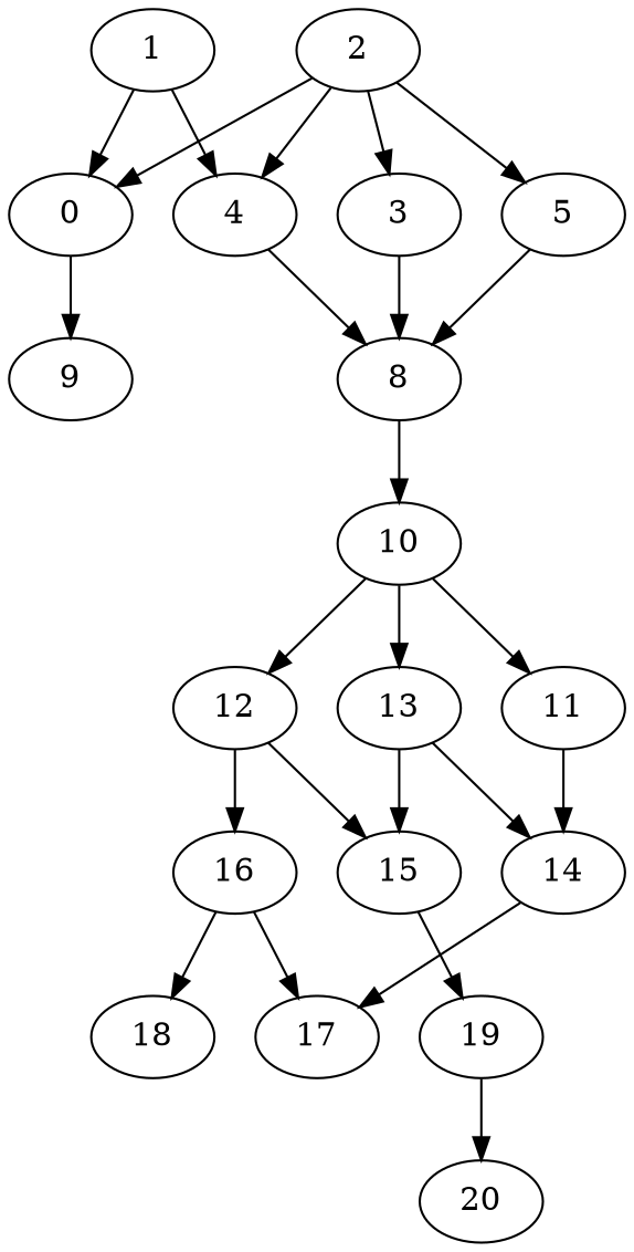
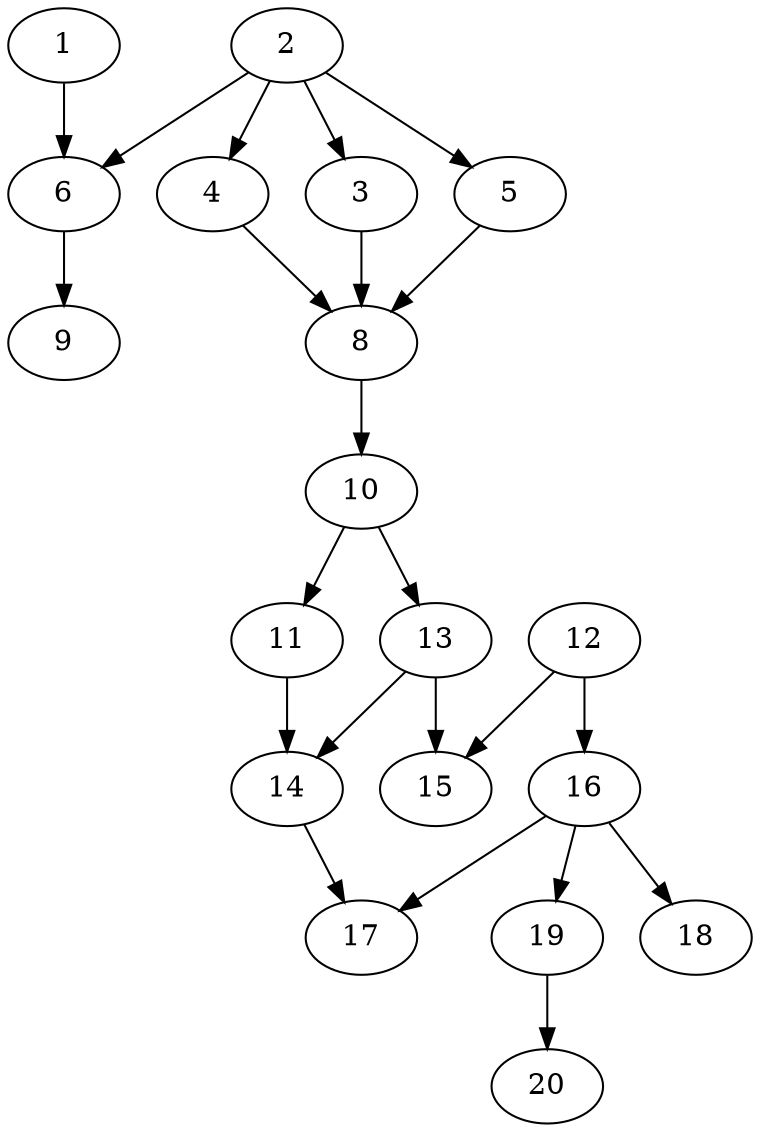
  digraph {
    node [alpha=0.01]
    1 [alpha=0.09 expect_size=21258240]
    4 [alpha=0.15 expect_size=23341056]
-   6 [alpha=0.14 expect_size=24910848 label=0]
+   6 [alpha=0.14 expect_size=24910848]
    8 [alpha=0.08 expect_size=22966272]
    9 [alpha=0.10 expect_size=20716544]
    10 [alpha=0.05 expect_size=7919616]
    2 [alpha=0.07 expect_size=20430848]
    3 [alpha=0.19 expect_size=18265088]
    5 [expect_size=27378688]
    11 [alpha=0.08 expect_size=43896832]
    12 [alpha=0.17 expect_size=18075648]
    13 [alpha=0.18 expect_size=35291136]
    14 [alpha=0.07 expect_size=31996928]
    15 [expect_size=19557376]
    16 [alpha=0.06 expect_size=20761600]
    17 [alpha=0.16 expect_size=5854208]
    19 [expect_size=22759424]
    18 [expect_size=50586624]
    20 [alpha=0.17 expect_size=46718976]
-   1 -> 4
    1 -> 6
    4 -> 8
    6 -> 9
    8 -> 10
    10 -> 11
-   10 -> 12
    10 -> 13
    2 -> 4
    2 -> 6
    2 -> 3
    2 -> 5
    3 -> 8
    5 -> 8
    11 -> 14
    12 -> 15
    12 -> 16
    13 -> 14
    13 -> 15
    14 -> 17
-   15 -> 19
+   16 -> 19
    16 -> 17
    16 -> 18
    19 -> 20
  }
